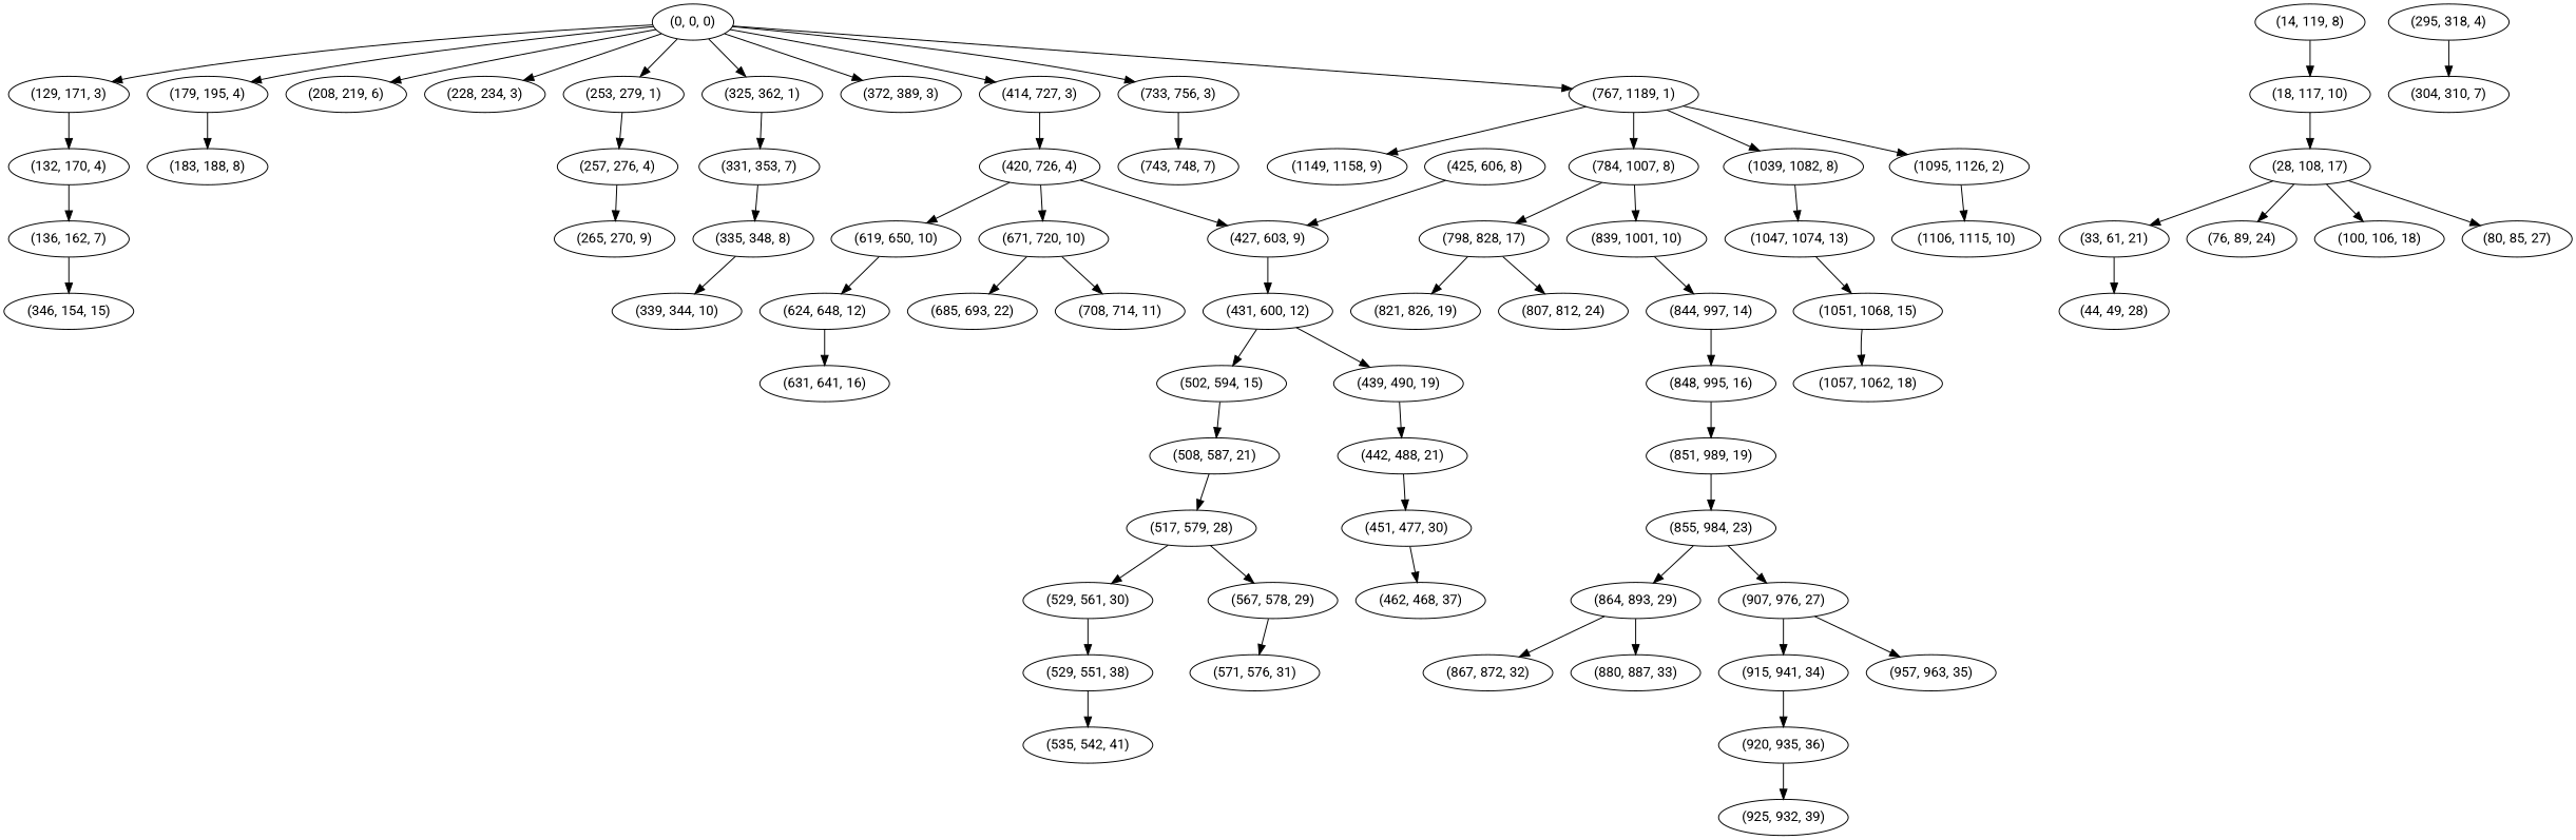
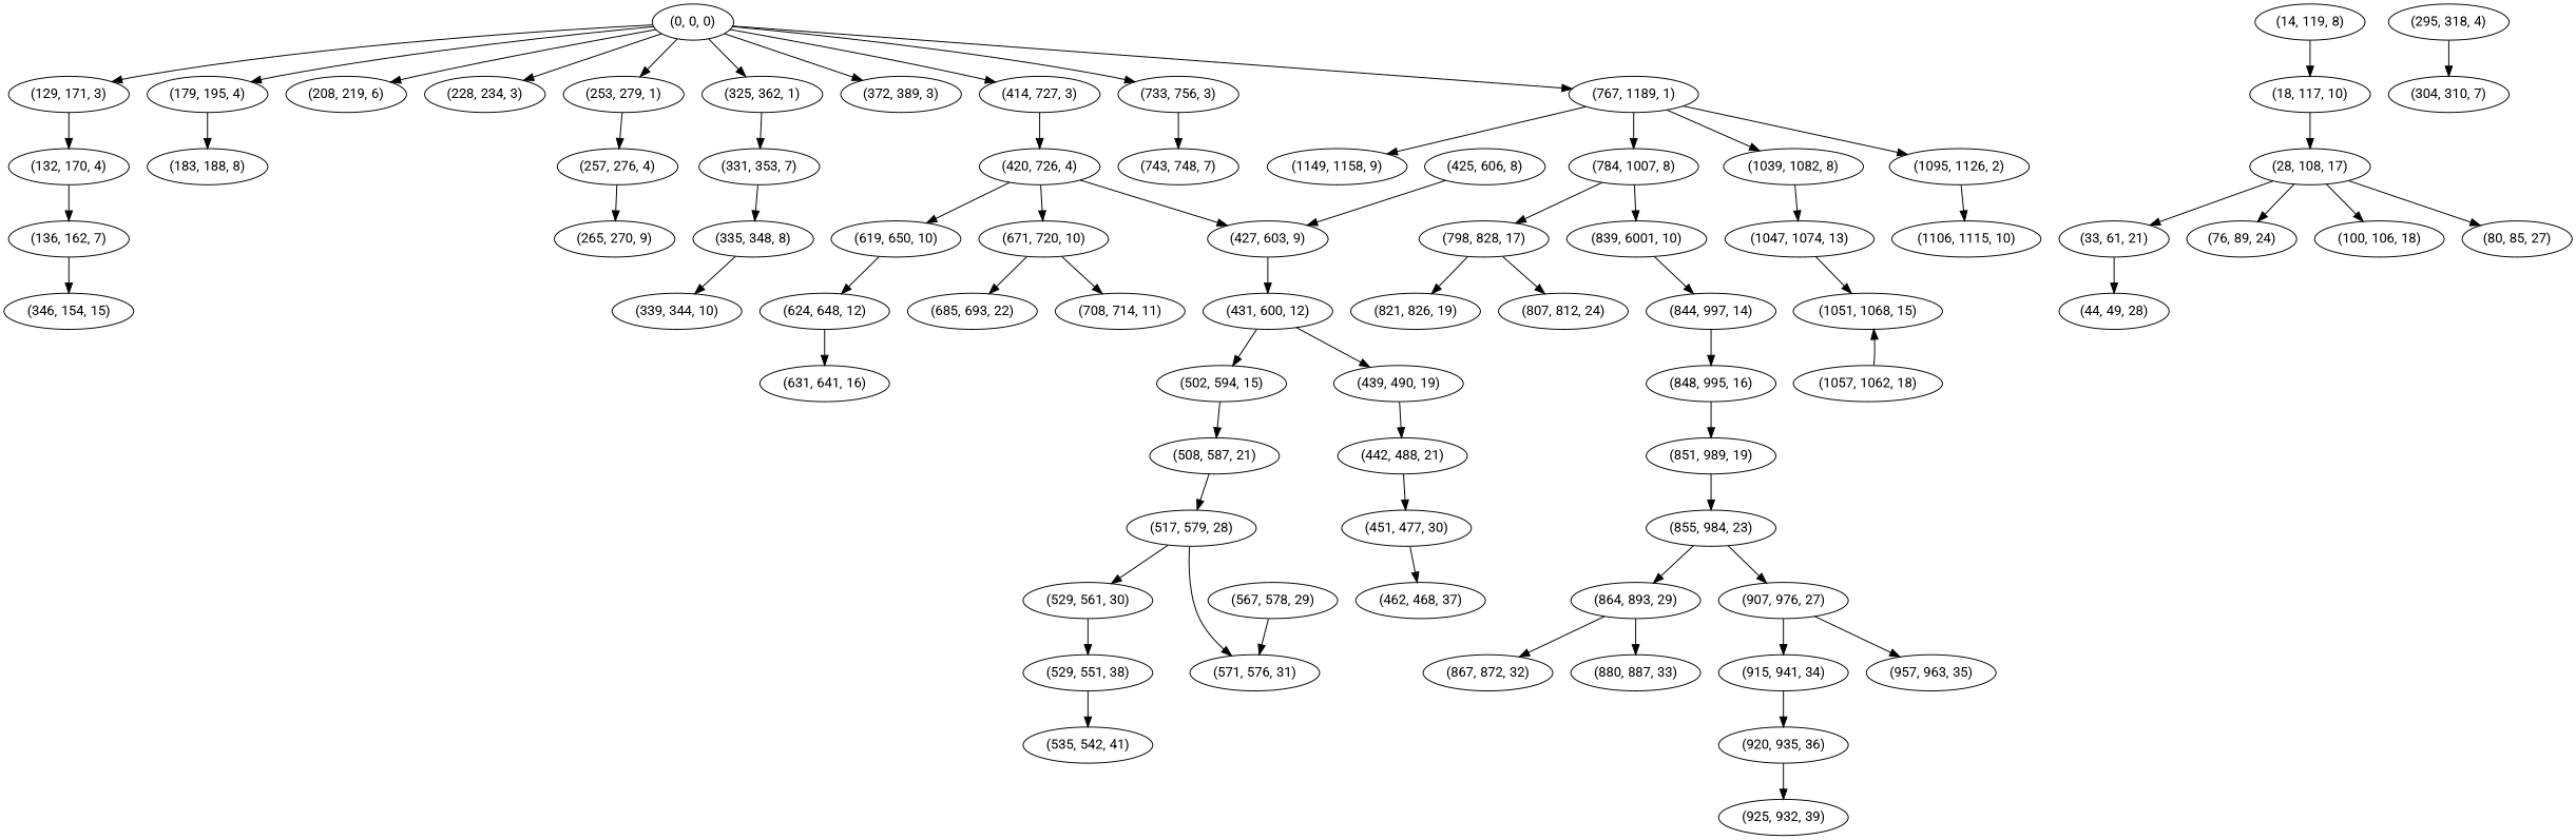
  digraph {
    fontname=Roboto
    node [fontname=Roboto]
    edge [fontname=Roboto]
    "(0, 0, 0)"
    "(129, 171, 3)"
    "(179, 195, 4)"
    "(208, 219, 6)"
    "(228, 234, 3)"
    "(253, 279, 1)"
    "(325, 362, 1)"
    "(372, 389, 3)"
    "(414, 727, 3)"
    "(733, 756, 3)"
    "(767, 1189, 1)"
    "(14, 119, 8)"
    "(18, 117, 10)"
    "(132, 170, 4)"
    "(183, 188, 8)"
    "(257, 276, 4)"
    "(295, 318, 4)"
    "(304, 310, 7)"
    "(331, 353, 7)"
    "(420, 726, 4)"
    "(743, 748, 7)"
    "(784, 1007, 8)"
    "(1039, 1082, 8)"
    "(1095, 1126, 2)"
    "(1149, 1158, 9)"
    "(28, 108, 17)"
    "(33, 61, 21)"
    "(76, 89, 24)"
    "(100, 106, 18)"
    "(80, 85, 27)"
    "(44, 49, 28)"
    "(136, 162, 7)"
    n33 [label="(346, 154, 15)"]
    "(265, 270, 9)"
    "(335, 348, 8)"
    "(339, 344, 10)"
    "(619, 650, 10)"
    "(671, 720, 10)"
    "(427, 603, 9)"
    "(425, 606, 8)"
    "(624, 648, 12)"
    "(685, 693, 22)"
    "(708, 714, 11)"
    "(431, 600, 12)"
    "(439, 490, 19)"
    "(502, 594, 15)"
    "(442, 488, 21)"
    "(508, 587, 21)"
    "(451, 477, 30)"
    "(462, 468, 37)"
    "(517, 579, 28)"
    n52 [label="(529, 561, 30)"]
    "(567, 578, 29)"
    "(529, 551, 38)"
    "(571, 576, 31)"
    "(535, 542, 41)"
    "(631, 641, 16)"
    "(798, 828, 17)"
-   "(839, 1001, 10)"
+   "(839, 1001, 10)" [label="(839, 6001, 10)"]
    "(1047, 1074, 13)"
    "(1106, 1115, 10)"
    "(807, 812, 24)"
    "(821, 826, 19)"
    "(844, 997, 14)"
    "(848, 995, 16)"
    "(851, 989, 19)"
    "(855, 984, 23)"
    "(864, 893, 29)"
    "(907, 976, 27)"
    "(867, 872, 32)"
    "(880, 887, 33)"
    "(915, 941, 34)"
    "(957, 963, 35)"
    "(920, 935, 36)"
    "(925, 932, 39)"
    "(1051, 1068, 15)"
    "(1057, 1062, 18)"
    "(0, 0, 0)" -> "(129, 171, 3)"
    "(0, 0, 0)" -> "(179, 195, 4)"
    "(0, 0, 0)" -> "(208, 219, 6)"
    "(0, 0, 0)" -> "(228, 234, 3)"
    "(0, 0, 0)" -> "(253, 279, 1)"
    "(0, 0, 0)" -> "(325, 362, 1)"
    "(0, 0, 0)" -> "(372, 389, 3)"
    "(0, 0, 0)" -> "(414, 727, 3)"
    "(0, 0, 0)" -> "(733, 756, 3)"
    "(0, 0, 0)" -> "(767, 1189, 1)"
    "(129, 171, 3)" -> "(132, 170, 4)"
    "(179, 195, 4)" -> "(183, 188, 8)"
    "(253, 279, 1)" -> "(257, 276, 4)"
    "(325, 362, 1)" -> "(331, 353, 7)"
    "(414, 727, 3)" -> "(420, 726, 4)"
    "(733, 756, 3)" -> "(743, 748, 7)"
    "(767, 1189, 1)" -> "(784, 1007, 8)"
    "(767, 1189, 1)" -> "(1039, 1082, 8)"
    "(767, 1189, 1)" -> "(1095, 1126, 2)"
    "(767, 1189, 1)" -> "(1149, 1158, 9)"
    "(14, 119, 8)" -> "(18, 117, 10)"
    "(18, 117, 10)" -> "(28, 108, 17)"
    "(132, 170, 4)" -> "(136, 162, 7)"
    "(257, 276, 4)" -> "(265, 270, 9)"
    "(295, 318, 4)" -> "(304, 310, 7)"
    "(331, 353, 7)" -> "(335, 348, 8)"
    "(420, 726, 4)" -> "(619, 650, 10)"
    "(420, 726, 4)" -> "(671, 720, 10)"
    "(420, 726, 4)" -> "(427, 603, 9)"
    "(784, 1007, 8)" -> "(798, 828, 17)"
    "(784, 1007, 8)" -> "(839, 1001, 10)"
    "(1039, 1082, 8)" -> "(1047, 1074, 13)"
    "(1095, 1126, 2)" -> "(1106, 1115, 10)"
    "(28, 108, 17)" -> "(33, 61, 21)"
    "(28, 108, 17)" -> "(76, 89, 24)"
    "(28, 108, 17)" -> "(100, 106, 18)"
    "(28, 108, 17)" -> "(80, 85, 27)"
    "(33, 61, 21)" -> "(44, 49, 28)"
    "(136, 162, 7)" -> n33
    "(335, 348, 8)" -> "(339, 344, 10)"
    "(619, 650, 10)" -> "(624, 648, 12)"
    "(671, 720, 10)" -> "(685, 693, 22)"
    "(671, 720, 10)" -> "(708, 714, 11)"
    "(427, 603, 9)" -> "(431, 600, 12)"
    "(425, 606, 8)" -> "(427, 603, 9)"
    "(624, 648, 12)" -> "(631, 641, 16)"
    "(431, 600, 12)" -> "(439, 490, 19)"
    "(431, 600, 12)" -> "(502, 594, 15)"
    "(439, 490, 19)" -> "(442, 488, 21)"
    "(502, 594, 15)" -> "(508, 587, 21)"
    "(442, 488, 21)" -> "(451, 477, 30)"
    "(508, 587, 21)" -> "(517, 579, 28)"
    "(451, 477, 30)" -> "(462, 468, 37)"
    "(517, 579, 28)" -> n52
-   "(517, 579, 28)" -> "(567, 578, 29)"
+   "(517, 579, 28)" -> "(571, 576, 31)"
    n52 -> "(529, 551, 38)"
    "(567, 578, 29)" -> "(571, 576, 31)"
    "(529, 551, 38)" -> "(535, 542, 41)"
    "(798, 828, 17)" -> "(807, 812, 24)"
    "(798, 828, 17)" -> "(821, 826, 19)"
    "(839, 1001, 10)" -> "(844, 997, 14)"
    "(1047, 1074, 13)" -> "(1051, 1068, 15)"
    "(844, 997, 14)" -> "(848, 995, 16)"
    "(848, 995, 16)" -> "(851, 989, 19)"
    "(851, 989, 19)" -> "(855, 984, 23)"
    "(855, 984, 23)" -> "(864, 893, 29)"
    "(855, 984, 23)" -> "(907, 976, 27)"
    "(864, 893, 29)" -> "(867, 872, 32)"
    "(864, 893, 29)" -> "(880, 887, 33)"
    "(907, 976, 27)" -> "(915, 941, 34)"
    "(907, 976, 27)" -> "(957, 963, 35)"
    "(915, 941, 34)" -> "(920, 935, 36)"
    "(920, 935, 36)" -> "(925, 932, 39)"
-   "(1051, 1068, 15)" -> "(1057, 1062, 18)"
+   "(1057, 1062, 18)" -> "(1051, 1068, 15)"
  }
